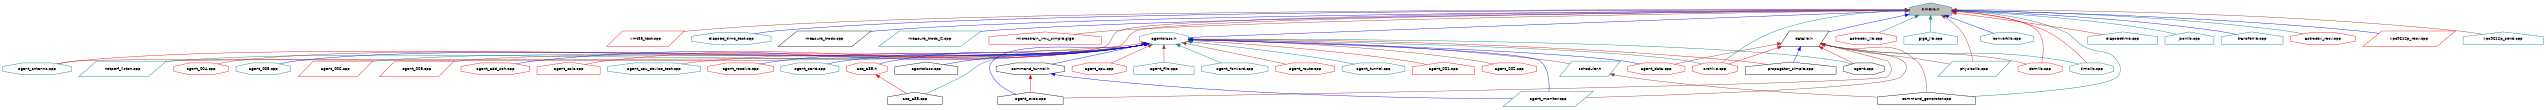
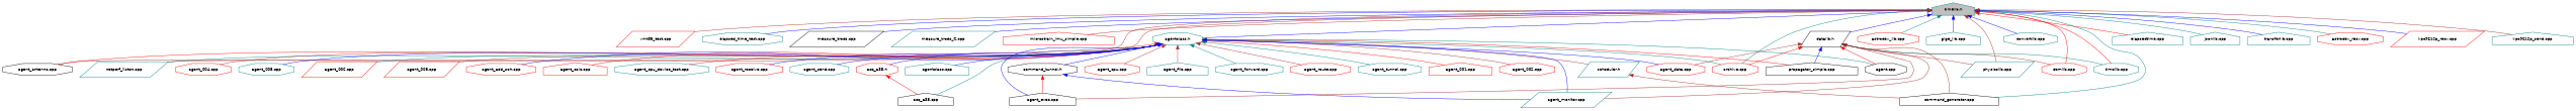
  digraph {
    node [color=teal fillcolor=white fontname=Helvetica fontsize=10 shape=octagon style=filled]
    edge [color=brown dir=back fontname=Helvetica fontsize=10 labelfontname=Helvetica labelfontsize=10 style=solid]
    n1 [fillcolor=grey75 fontcolor=black height=0.2 label="timelib.h" shape=house width=0.4]
    n2 [color=red height=0.2 label="vmt35_test.cpp" shape=parallelogram width=0.4]
    n3 [height=0.2 label="elapsed_time_test.cpp" width=0.4]
    n4 [color=black height=0.2 label="measure_trods.cpp" shape=parallelogram width=0.4]
    n5 [height=0.2 label="measure_trods_C.cpp" shape=parallelogram width=0.4]
-   n6 [color=red height=0.2 label="microstrain_imu_simple.gige" shape=house width=0.4]
+   n6 [color=red height=0.2 label="microstrain_imu_simple.cpp" shape=house width=0.4]
    n7 [height=0.2 label="agentclass.h" width=0.4]
    n8 [color=black height=0.2 label="command_generator.cpp" shape=house width=0.4]
-   n9 [height=0.2 label="agent_antenna.cpp" width=0.4]
+   n9 [color=black height=0.2 label="agent_antenna.cpp" width=0.4]
    n10 [color=red height=0.2 label="archive.cpp" width=0.4]
    n11 [height=0.2 label="netperf_listen.cpp" shape=parallelogram width=0.4]
    n12 [color=red height=0.2 label="astrodev_lib.cpp" width=0.4]
    n13 [height=0.2 label="gige_lib.cpp" shape=house width=0.4]
    n14 [height=0.2 label="physicslib.cpp" shape=parallelogram width=0.4]
    n15 [height=0.2 label="convertlib.cpp" width=0.4]
    n16 [color=black height=0.2 label="datalib.h" shape=parallelogram width=0.4]
    n17 [color=red height=0.2 label="demlib.cpp" width=0.4]
    n18 [height=0.2 label="timelib.cpp" width=0.4]
    n19 [height=0.2 label="elapsedtime.cpp" shape=house width=0.4]
    n20 [height=0.2 label="jsonlib.cpp" shape=house width=0.4]
    n21 [height=0.2 label="transferlib.cpp" shape=house width=0.4]
    n22 [color=red height=0.2 label="astrodev_recv.cpp" width=0.4]
    n23 [color=red height=0.2 label="kpc9612p_recv.cpp" shape=parallelogram width=0.4]
    n24 [height=0.2 label="kpc9612p_send.cpp" shape=house width=0.4]
    n25 [color=red height=0.2 label="agent_001.cpp" shape=house width=0.4]
    n26 [color=red height=0.2 label="agent_002.cpp" width=0.4]
    n27 [color=red height=0.2 label="agent_004.cpp" width=0.4]
    n28 [height=0.2 label="agent_005.cpp" width=0.4]
    n29 [color=red height=0.2 label="agent_006.cpp" shape=parallelogram width=0.4]
    n30 [color=red height=0.2 label="agent_008.cpp" shape=parallelogram width=0.4]
    n31 [color=red height=0.2 label="agent_add_soh.cpp" width=0.4]
    n32 [color=red height=0.2 label="agent_calc.cpp" shape=house width=0.4]
    n33 [height=0.2 label="agent_cpu_device_test.cpp" width=0.4]
    n34 [color=red height=0.2 label="agent_receive.cpp" width=0.4]
    n35 [height=0.2 label="agent_send.cpp" width=0.4]
    n36 [color=black height=0.2 label="propagator_simple.cpp" shape=house width=0.4]
-   n37 [color=black height=0.2 label="agentclass.cpp" shape=house width=0.4]
+   n37 [height=0.2 label="agentclass.cpp" shape=house width=0.4]
    n38 [height=0.2 label="scheduler.h" shape=parallelogram width=0.4]
    n39 [color=black height=0.2 label="acq_a35.cpp" shape=house width=0.4]
    n40 [color=red height=0.2 label="acq_a35.h" width=0.4]
    n41 [color=black height=0.2 label="command_tunnel.h" width=0.4]
    n42 [color=black height=0.2 label="agent_exec.cpp" shape=house width=0.4]
    n43 [height=0.2 label="agent_monitor.cpp" shape=parallelogram width=0.4]
    n44 [color=black height=0.2 label="agent.cpp" width=0.4]
    n45 [color=red height=0.2 label="agent_cpu.cpp" width=0.4]
    n46 [color=red height=0.2 label="agent_data.cpp" width=0.4]
    n47 [height=0.2 label="agent_file.cpp" shape=house width=0.4]
    n48 [height=0.2 label="agent_forward.cpp" width=0.4]
    n49 [color=red height=0.2 label="agent_route.cpp" width=0.4]
    n50 [height=0.2 label="agent_tunnel.cpp" width=0.4]
    n1 -> n2
    n1 -> n3 [color=blue]
    n1 -> n4 [color=blue]
    n1 -> n5 [color=blue]
    n1 -> n6
    n1 -> n7 [color=blue]
    n1 -> n8 [color=teal]
    n1 -> n9
    n1 -> n10 [color=teal]
    n1 -> n11
    n1 -> n12 [color=teal]
-   n1 -> n13 [color=teal]
+   n1 -> n13 [color=blue]
    n1 -> n14
    n1 -> n15 [color=blue]
    n1 -> n16 [color=blue]
    n1 -> n17 [color=red]
    n1 -> n18 [color=red]
    n1 -> n19 [color=red]
    n1 -> n20 [color=teal]
    n1 -> n21 [color=blue]
    n1 -> n22 [color=teal]
    n1 -> n23 [color=blue]
    n1 -> n24
    n7 -> n9 [color=red]
    n7 -> n10 [color=teal]
    n7 -> n11 [color=teal]
    n7 -> n25 [color=red]
    n7 -> n26
    n7 -> n27
    n7 -> n28 [color=blue]
    n7 -> n29 [color=teal]
    n7 -> n30
    n7 -> n31 [color=blue]
    n7 -> n32 [color=red]
    n7 -> n33 [color=red]
    n7 -> n34 [color=blue]
    n7 -> n35 [color=blue]
    n7 -> n36 [color=red]
    n7 -> n37 [color=blue]
    n7 -> n38
    n7 -> n39 [color=teal]
    n7 -> n40 [color=blue]
    n7 -> n41 [color=blue]
    n7 -> n42 [color=blue]
    n7 -> n43 [color=blue]
    n7 -> n44 [color=teal]
    n7 -> n45
    n7 -> n46 [color=blue]
    n7 -> n47
    n7 -> n48 [color=teal]
    n7 -> n49
    n7 -> n50 [color=teal]
    n16 -> n8
    n16 -> n10 [color=red]
    n16 -> n14
    n16 -> n17
    n16 -> n18 [color=teal]
    n16 -> n36 [color=blue]
    n16 -> n42
    n16 -> n43
    n16 -> n44 [color=red]
    n16 -> n46
    n38 -> n8
    n40 -> n39 [color=red]
    n41 -> n42 [color=red]
    n41 -> n43 [color=blue]
  }
